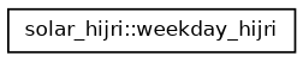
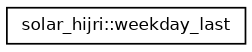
  digraph {
    rankdir=LR
    fontname="DejaVu Sans"
-   n1 [color=black fillcolor=white fontname="DejaVu Sans" fontsize=10 height=0.2 label="solar_hijri::weekday_hijri" shape=record style=filled width=0.4]
+   n1 [color=black fillcolor=white fontname="DejaVu Sans" fontsize=10 height=0.2 label="solar_hijri::weekday_last" shape=record style=filled width=0.4]
  }
